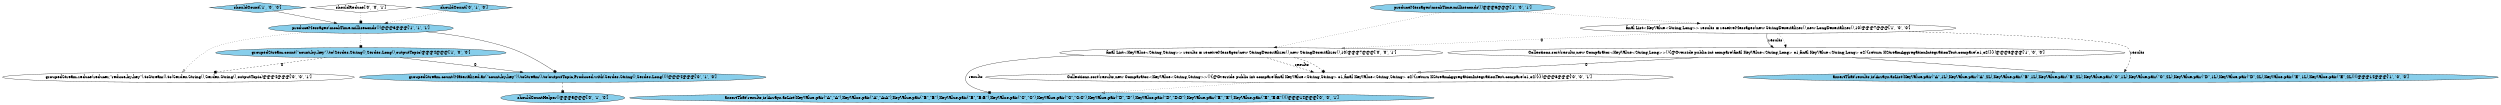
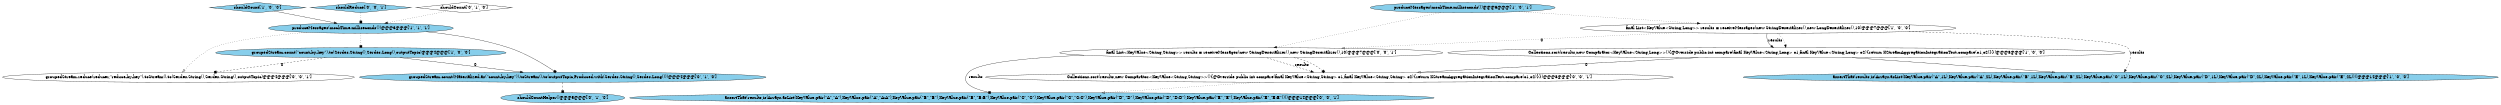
  digraph {
    node [fillcolor=skyblue shape=ellipse style=filled]
    edge [arrowhead=normal style=dotted]
    n1 [label="shouldCountHelper()@@@5@@@['0', '1', '0']"]
    n2 [label="assertThat(results,is(Arrays.asList(KeyValue.pair(\"A\",\"A\"),KeyValue.pair(\"A\",\"A:A\"),KeyValue.pair(\"B\",\"B\"),KeyValue.pair(\"B\",\"B:B\"),KeyValue.pair(\"C\",\"C\"),KeyValue.pair(\"C\",\"C:C\"),KeyValue.pair(\"D\",\"D\"),KeyValue.pair(\"D\",\"D:D\"),KeyValue.pair(\"E\",\"E\"),KeyValue.pair(\"E\",\"E:E\"))))@@@14@@@['0', '0', '1']"]
    n3 [fillcolor=white label="groupedStream.reduce(reducer,\"reduce-by-key\").toStream().to(Serdes.String(),Serdes.String(),outputTopic)@@@4@@@['0', '0', '1']"]
    n4 [label="produceMessages(mockTime.milliseconds())@@@6@@@['1', '0', '1']"]
    n5 [fillcolor=white label="final List<KeyValue<String,Long>> results = receiveMessages(new StringDeserializer(),new LongDeserializer(),10)@@@7@@@['1', '0', '0']"]
    n6 [fillcolor=white label="final List<KeyValue<String,String>> results = receiveMessages(new StringDeserializer(),new StringDeserializer(),10)@@@7@@@['0', '0', '1']"]
    n7 [fillcolor=white label="Collections.sort(results,new Comparator<KeyValue<String,Long>>(){@Override public int compare(final KeyValue<String,Long> o1,final KeyValue<String,Long> o2){return KStreamAggregationIntegrationTest.compare(o1,o2)}})@@@8@@@['1', '0', '0']"]
    n8 [label="assertThat(results,is(Arrays.asList(KeyValue.pair(\"A\",1L),KeyValue.pair(\"A\",2L),KeyValue.pair(\"B\",1L),KeyValue.pair(\"B\",2L),KeyValue.pair(\"C\",1L),KeyValue.pair(\"C\",2L),KeyValue.pair(\"D\",1L),KeyValue.pair(\"D\",2L),KeyValue.pair(\"E\",1L),KeyValue.pair(\"E\",2L))))@@@14@@@['1', '0', '0']"]
    n9 [fillcolor=white label="Collections.sort(results,new Comparator<KeyValue<String,String>>(){@Override public int compare(final KeyValue<String,String> o1,final KeyValue<String,String> o2){return KStreamAggregationIntegrationTest.compare(o1,o2)}})@@@8@@@['0', '0', '1']"]
    n10 [label="shouldCount['1', '0', '0']" shape=diamond]
    n11 [label="produceMessages(mockTime.milliseconds())@@@3@@@['1', '1', '1']"]
    n12 [label="groupedStream.count(\"count-by-key\").to(Serdes.String(),Serdes.Long(),outputTopic)@@@4@@@['1', '0', '0']"]
    n13 [label="groupedStream.count(Materialized.as(\"count-by-key\")).toStream().to(outputTopic,Produced.with(Serdes.String(),Serdes.Long()))@@@4@@@['0', '1', '0']"]
-   n14 [fillcolor=white label="shouldReduce['0', '0', '1']" shape=diamond]
-   n15 [label="shouldCount['0', '1', '0']" shape=diamond]
+   n14 [label="shouldReduce['0', '0', '1']" shape=diamond]
+   n15 [fillcolor=white label="shouldCount['0', '1', '0']" shape=diamond]
    n4 -> n5
    n4 -> n6
    n5 -> n6 [arrowhead=onormal label=0]
    n5 -> n7 [label=results style=solid]
    n5 -> n7
    n5 -> n8 [label=results style=dashed]
    n6 -> n2 [arrowhead=box label=results style=solid]
    n6 -> n9 [label=results style=dashed]
    n6 -> n9 [arrowhead=box style=dashed]
    n7 -> n8 [arrowhead=onormal style=solid]
    n7 -> n9 [arrowhead=onormal label=0 style=solid]
    n9 -> n2 [arrowhead=onormal]
    n10 -> n11 [style=solid]
    n11 -> n3 [arrowhead=onormal]
    n11 -> n12 [arrowhead=box]
    n11 -> n13 [arrowhead=box style=solid]
    n12 -> n3 [arrowhead=box label=0 style=dashed]
    n12 -> n13 [label=0 style=solid]
    n13 -> n1 [arrowhead=box style=dashed]
    n14 -> n11 [arrowhead=box]
    n15 -> n11
  }
